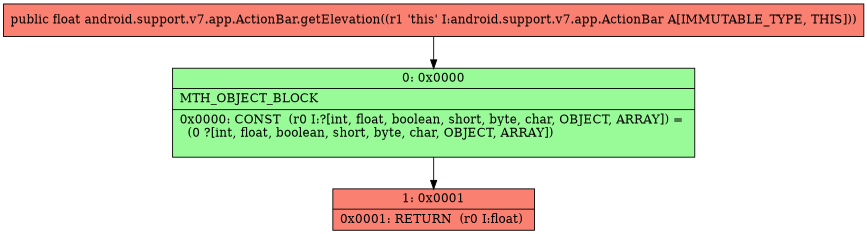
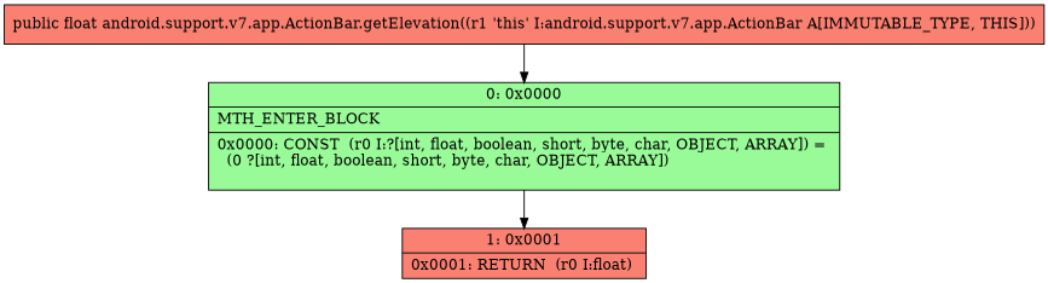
  digraph {
    node [shape=record style=filled fillcolor=salmon]
-   n1 [label="{0\:\ 0x0000|MTH_OBJECT_BLOCK\l|0x0000: CONST  (r0 I:?[int, float, boolean, short, byte, char, OBJECT, ARRAY]) = \l  (0 ?[int, float, boolean, short, byte, char, OBJECT, ARRAY])\l \l}" fillcolor=palegreen]
+   n1 [label="{0\:\ 0x0000|MTH_ENTER_BLOCK\l|0x0000: CONST  (r0 I:?[int, float, boolean, short, byte, char, OBJECT, ARRAY]) = \l  (0 ?[int, float, boolean, short, byte, char, OBJECT, ARRAY])\l \l}" fillcolor=palegreen]
    n2 [label="{1\:\ 0x0001|0x0001: RETURN  (r0 I:float) \l}"]
    n3 [label="{public float android.support.v7.app.ActionBar.getElevation((r1 'this' I:android.support.v7.app.ActionBar A[IMMUTABLE_TYPE, THIS])) }"]
    n1 -> n2
    n3 -> n1
  }
